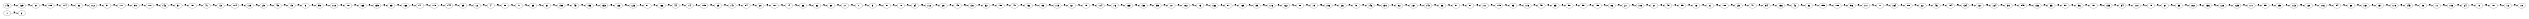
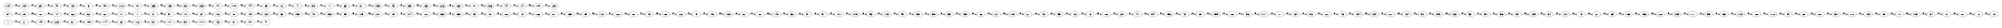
  strict digraph {
    rankdir=LR
    1
    2
    145
    129
    7
    3
    97
    70
    12
    4
    98
    71
    15
    5
    99
    118
    16
    6
    100
    23
    17
    24
    8
    101
    72
    26
    9
    146
    130
    35
    10
    102
    73
    38
    11
    103
    39
    41
-   13
    104
    119
    44
    14
    105
    25
    49
    55
    60
    18
    80
    19
    106
    84
    20
    107
    74
    86
    21
    108
    27
    88
    22
    46
    154
    47
    54
-   147
    48
    112
    28
    148
    131
    29
    124
    30
    n76 [label=849]
    132
    31
    109
    174
    32
    150
    40
    33
    50
    56
    135
    34
    110
    75
    138
    140
    36
    51
    57
    142
    37
    151
    143
    144
    152
    85
    156
    42
    52
    155
    159
    43
    153
    133
    166
    173
    45
    53
    58
    134
    157
    111
    180
    59
    175
    158
    62
    65
    61
    66
    67
    63
    160
    136
    64
    94
    68
    161
    137
    95
    69
    113
    120
    162
    87
    114
    76
    163
    117
    77
    164
    78
    165
    139
    121
    79
    122
    123
    81
    82
    167
    83
    168
    141
    115
    169
    89
    116
    171
    90
    170
    172
    91
    92
    93
    176
    177
    96
    126
    127
    128
    125
    178
    179
    1 -> 2 [label=A]
+   2 -> 145 [label=T]
    145 -> 129 [label=G]
    129 -> 31 [label=A]
    7 -> 3 [label=A]
    3 -> 97 [label=G]
    97 -> 70 [label=C]
    70 -> 64 [label=C]
    12 -> 4 [label=A]
    4 -> 98 [label=G]
    98 -> 71 [label=C]
    71 -> 65 [label=C]
    15 -> 5 [label=A]
    5 -> 99 [label=G]
    99 -> 118 [label=G]
    118 -> 78 [label=C]
    16 -> 6 [label=A]
    6 -> 100 [label=G]
    100 -> 23 [label=A]
    23 -> 47 [label=C]
    17 -> 7 [label=A]
    24 -> 8 [label=A]
    8 -> 101 [label=G]
    101 -> 72 [label=C]
    72 -> 18 [label=A]
    26 -> 9 [label=A]
    9 -> 146 [label=T]
    146 -> 130 [label=G]
    130 -> 82 [label=C]
    35 -> 10 [label=A]
    10 -> 102 [label=G]
    102 -> 73 [label=C]
    73 -> 162 [label=T]
    38 -> 11 [label=A]
    11 -> 103 [label=G]
    103 -> 24 [label=A]
    39 -> 12 [label=A]
-   41 -> 13 [label=A]
-   13 -> 104 [label=G]
    104 -> 119 [label=G]
    119 -> 29 [label=A]
    44 -> 14 [label=A]
    14 -> 105 [label=G]
    105 -> 25 [label=A]
-   25 -> 147 [label=T]
    49 -> 15 [label=A]
    55 -> 16 [label=A]
    60 -> 17 [label=A]
    80 -> 19 [label=A]
    19 -> 106 [label=G]
    106 -> 26 [label=A]
    84 -> 20 [label=A]
    20 -> 107 [label=G]
    107 -> 74 [label=C]
    74 -> 66 [label=C]
    86 -> 21 [label=A]
    21 -> 108 [label=G]
    108 -> 27 [label=A]
    27 -> 48 [label=C]
    88 -> 22 [label=A]
    22 -> 46 [label=C]
    46 -> 154 [label=T]
    154 -> 134 [label=G]
    47 -> 54 [label=C]
    54 -> 156 [label=T]
-   147 -> 84 [label=C]
    48 -> 55 [label=C]
    112 -> 28 [label=A]
    28 -> 148 [label=T]
    148 -> 131 [label=G]
    131 -> 32 [label=A]
    29 -> 49 [label=C]
    124 -> 30 [label=A]
    30 -> n76 [label=T]
    n76 -> 132 [label=G]
    132 -> 33 [label=A]
    31 -> 109 [label=G]
    109 -> 174 [label=T]
    174 -> 92 [label=C]
    32 -> 150 [label=T]
    150 -> 40 [label=A]
    40 -> 152 [label=T]
    33 -> 50 [label=C]
    50 -> 56 [label=C]
    56 -> 157 [label=T]
    135 -> 34 [label=A]
    34 -> 110 [label=G]
    110 -> 75 [label=C]
    75 -> 67 [label=C]
    138 -> 35 [label=A]
    140 -> 36 [label=A]
    36 -> 51 [label=C]
    51 -> 57 [label=C]
    57 -> 111 [label=G]
    142 -> 37 [label=A]
    37 -> 151 [label=T]
    151 -> 41 [label=A]
    143 -> 38 [label=A]
    144 -> 39 [label=A]
    152 -> 85 [label=C]
    85 -> 115 [label=G]
    156 -> 42 [label=A]
    42 -> 52 [label=C]
    52 -> 155 [label=T]
    155 -> 180 [label=T]
    159 -> 43 [label=A]
    43 -> 153 [label=T]
    153 -> 133 [label=G]
    133 -> 126 [label=G]
    166 -> 44 [label=A]
    173 -> 45 [label=A]
    45 -> 53 [label=C]
    53 -> 58 [label=C]
    58 -> 59 [label=C]
    134 -> 127 [label=G]
    157 -> 135 [label=G]
    111 -> 175 [label=T]
    180 -> 96 [label=C]
    59 -> 158 [label=T]
    175 -> 93 [label=C]
    158 -> 86 [label=C]
    62 -> 60 [label=C]
    65 -> 61 [label=C]
    61 -> 159 [label=T]
    66 -> 62 [label=C]
    67 -> 63 [label=C]
    63 -> 160 [label=T]
    160 -> 136 [label=G]
    136 -> 128 [label=G]
    64 -> 112 [label=G]
    94 -> 68 [label=C]
    68 -> 161 [label=T]
    161 -> 137 [label=G]
    137 -> 178 [label=T]
    95 -> 69 [label=C]
    69 -> 113 [label=G]
    113 -> 120 [label=G]
    120 -> 176 [label=T]
    162 -> 87 [label=C]
    87 -> 169 [label=T]
    114 -> 76 [label=C]
    76 -> 163 [label=T]
    163 -> 138 [label=G]
    117 -> 77 [label=C]
    77 -> 164 [label=T]
    164 -> 88 [label=C]
    78 -> 165 [label=T]
    165 -> 139 [label=G]
    139 -> 83 [label=C]
    121 -> 79 [label=C]
    79 -> 114 [label=G]
    122 -> 80 [label=C]
    123 -> 81 [label=C]
    81 -> 166 [label=T]
    82 -> 167 [label=T]
    167 -> 140 [label=G]
    83 -> 168 [label=T]
    168 -> 141 [label=G]
    141 -> 179 [label=T]
    115 -> 121 [label=G]
    169 -> 89 [label=C]
    89 -> 116 [label=G]
    116 -> 122 [label=G]
    171 -> 90 [label=C]
    90 -> 170 [label=T]
    170 -> 142 [label=G]
    172 -> 91 [label=C]
    91 -> 171 [label=T]
    92 -> 172 [label=T]
    93 -> 173 [label=T]
    176 -> 94 [label=C]
    177 -> 95 [label=C]
    96 -> 117 [label=G]
    126 -> 123 [label=G]
    127 -> 124 [label=G]
    128 -> 125 [label=G]
    125 -> 177 [label=T]
    178 -> 143 [label=G]
    179 -> 144 [label=G]
  }
